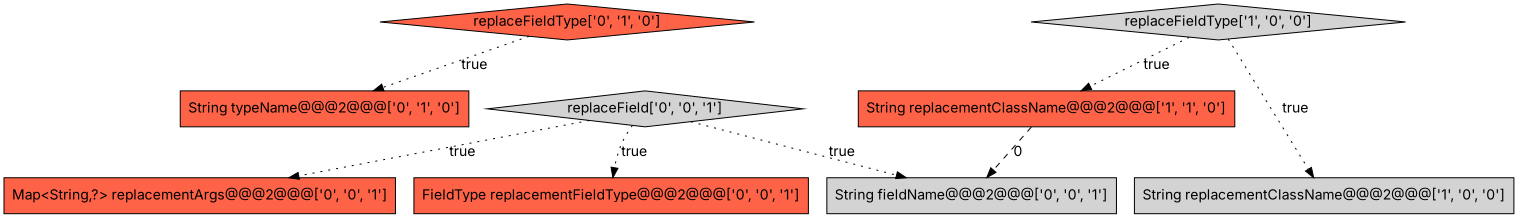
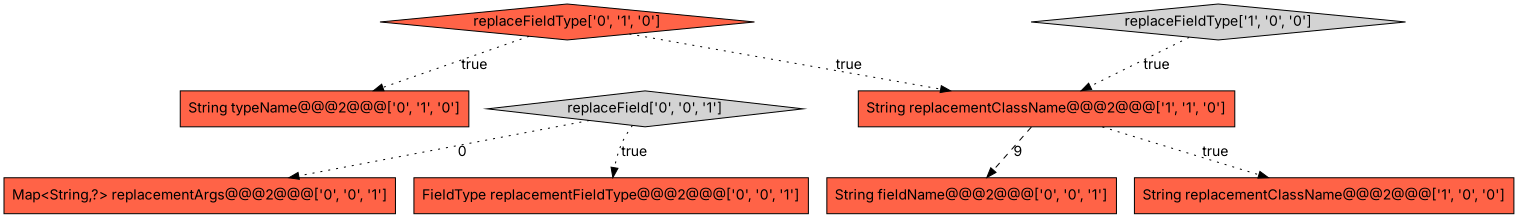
  digraph {
    fontname=Inter
    node [fillcolor=tomato fontname=Inter shape=box style=filled]
    edge [fontname=Inter style=dotted]
-   n1 [fillcolor=lightgray label="String replacementClassName@@@2@@@['1', '0', '0']"]
+   n1 [label="String replacementClassName@@@2@@@['1', '0', '0']"]
    n2 [label="replaceFieldType['0', '1', '0']" shape=diamond]
    n3 [label="String typeName@@@2@@@['0', '1', '0']"]
    n4 [label="String replacementClassName@@@2@@@['1', '1', '0']"]
-   n5 [fillcolor=lightgray label="String fieldName@@@2@@@['0', '0', '1']"]
+   n5 [label="String fieldName@@@2@@@['0', '0', '1']"]
    n6 [fillcolor=lightgray label="replaceField['0', '0', '1']" shape=diamond]
    n7 [label="FieldType replacementFieldType@@@2@@@['0', '0', '1']"]
    n8 [label="Map<String,?> replacementArgs@@@2@@@['0', '0', '1']"]
    n9 [fillcolor=lightgray label="replaceFieldType['1', '0', '0']" shape=diamond]
    n2 -> n3 [label=true]
-   n4 -> n5 [label=0 style=dashed]
-   n6 -> n5 [label=true]
+   n2 -> n4 [label=true]
+   n4 -> n5 [label=9 style=dashed]
    n6 -> n7 [label=true]
-   n6 -> n8 [label=true]
-   n9 -> n1 [label=true]
+   n6 -> n8 [label=0]
+   n4 -> n1 [label=true]
    n9 -> n4 [label=true]
  }
